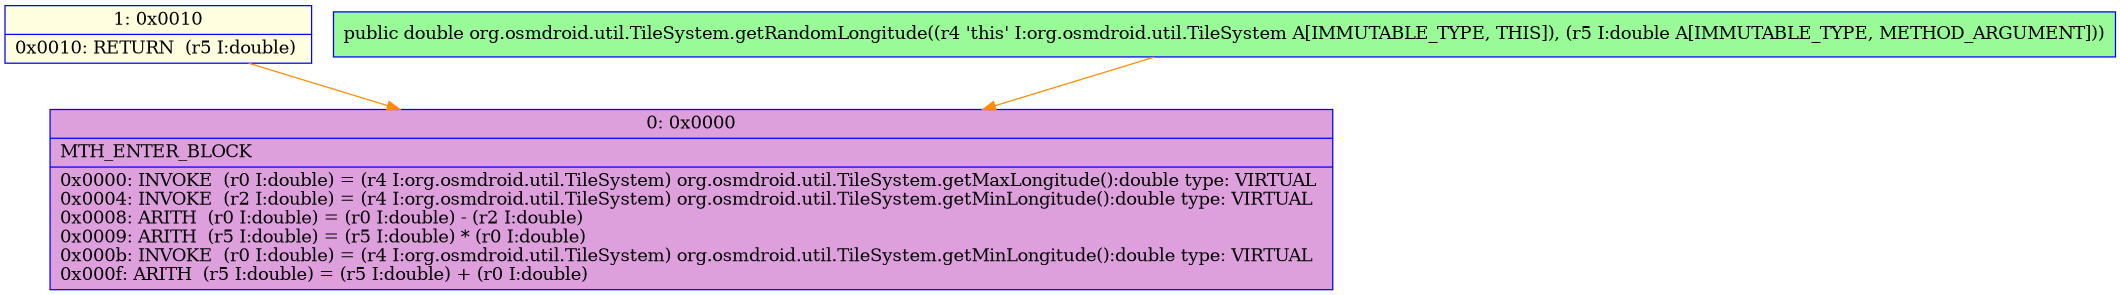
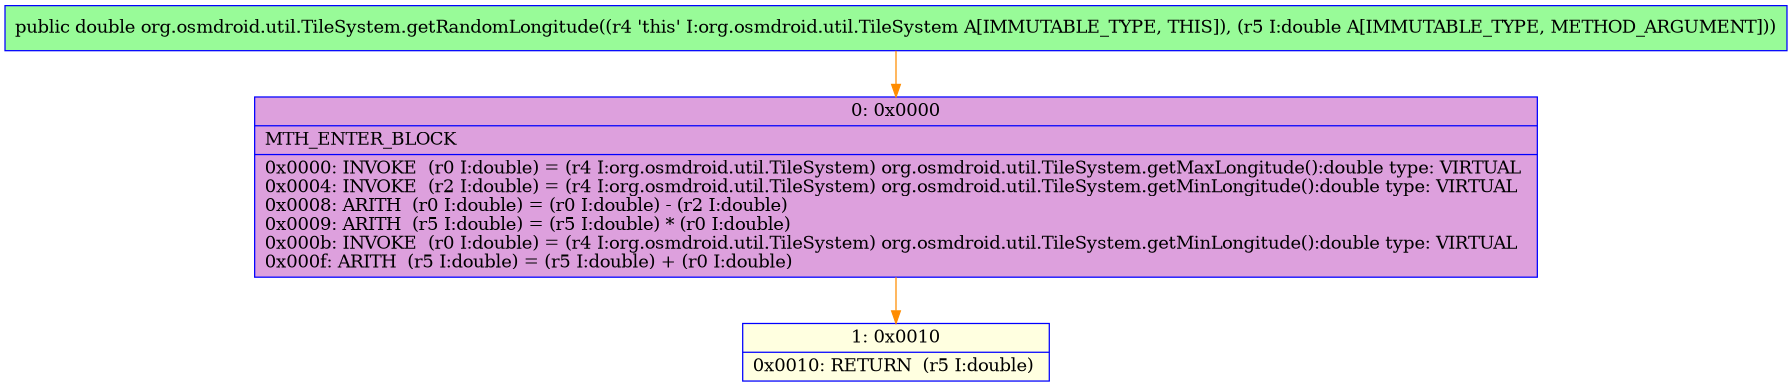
  digraph {
    node [shape=record style=filled color=blue]
    edge [color=darkorange]
    n1 [label="{0\:\ 0x0000|MTH_ENTER_BLOCK\l|0x0000: INVOKE  (r0 I:double) = (r4 I:org.osmdroid.util.TileSystem) org.osmdroid.util.TileSystem.getMaxLongitude():double type: VIRTUAL \l0x0004: INVOKE  (r2 I:double) = (r4 I:org.osmdroid.util.TileSystem) org.osmdroid.util.TileSystem.getMinLongitude():double type: VIRTUAL \l0x0008: ARITH  (r0 I:double) = (r0 I:double) \- (r2 I:double) \l0x0009: ARITH  (r5 I:double) = (r5 I:double) * (r0 I:double) \l0x000b: INVOKE  (r0 I:double) = (r4 I:org.osmdroid.util.TileSystem) org.osmdroid.util.TileSystem.getMinLongitude():double type: VIRTUAL \l0x000f: ARITH  (r5 I:double) = (r5 I:double) + (r0 I:double) \l}" fillcolor=plum]
    n2 [label="{1\:\ 0x0010|0x0010: RETURN  (r5 I:double) \l}" fillcolor=lightyellow]
    n3 [label="{public double org.osmdroid.util.TileSystem.getRandomLongitude((r4 'this' I:org.osmdroid.util.TileSystem A[IMMUTABLE_TYPE, THIS]), (r5 I:double A[IMMUTABLE_TYPE, METHOD_ARGUMENT])) }" fillcolor=palegreen]
-   n2 -> n1
+   n1 -> n2
    n3 -> n1
  }
